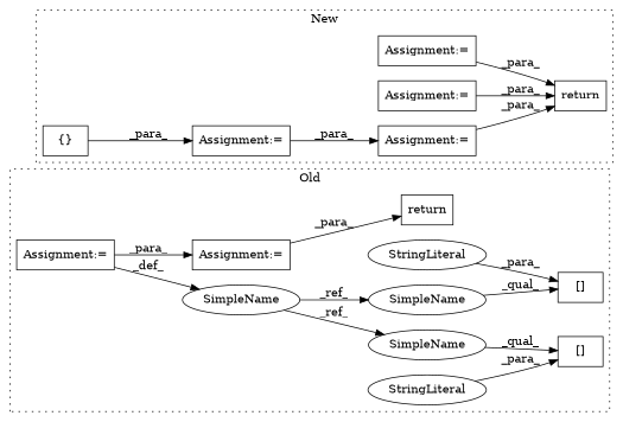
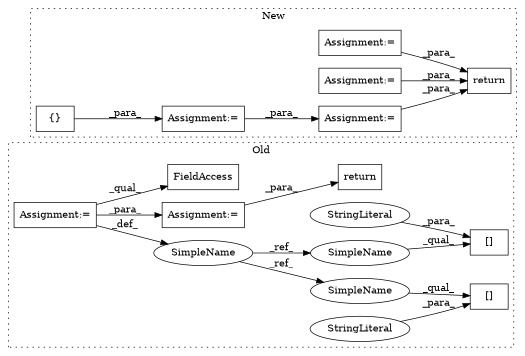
  digraph {
    rankdir=LR
    node [a=7 l=1 shape=box]
    n1 [a=2 l="11,1" label="[]" s="3521,3537"]
    n2 [label="Assignment:=" s=3380]
    n3 [a=41 l=12 label=return s=3841]
    n4 [label="Assignment:=" s=3731]
    n5 [a=2 l="11,1" label="[]" s="3471,3489"]
    n6 [a=42 l=10 label=SimpleName s=3370 shape=ellipse]
    n7 [a=45 l=7 label=StringLiteral s=3482 shape=ellipse]
    n8 [a=45 l=5 label=StringLiteral s=3532 shape=ellipse]
+   n9 [a=22 l=18 label=FieldAccess s=3668]
    n10 [a=42 l=10 label=SimpleName s=3521 shape=ellipse]
    n11 [a=42 l=10 label=SimpleName s=3471 shape=ellipse]
    n12 [a=41 l=12 label=return s=6602]
    n13 [label="Assignment:=" s=6574]
    n14 [label="Assignment:=" s=5768]
    n15 [label="Assignment:=" s=6052]
    n16 [label="Assignment:=" s=6530]
    n17 [a=4 l=2 label="{}" s=5778]
    subgraph cluster_1 {
      label=Old
      style=dotted
      n1
      n2
      n3
      n4
      n5
      n6
      n7
      n8
+     n9
      n10
      n11
    }
    subgraph cluster_2 {
      label=New
      style=dotted
      n12
      n13
      n14
      n15
      n16
      n17
    }
    n2 -> n4 [label=_para_]
    n2 -> n6 [label=_def_]
+   n2 -> n9 [label=_qual_]
    n4 -> n3 [label=_para_]
    n6 -> n10 [label=_ref_]
    n6 -> n11 [label=_ref_]
    n7 -> n5 [label=_para_]
    n8 -> n1 [label=_para_]
    n10 -> n1 [label=_qual_]
    n11 -> n5 [label=_qual_]
    n13 -> n12 [label=_para_]
    n14 -> n13 [label=_para_]
    n15 -> n12 [label=_para_]
    n16 -> n12 [label=_para_]
    n17 -> n14 [label=_para_]
  }
